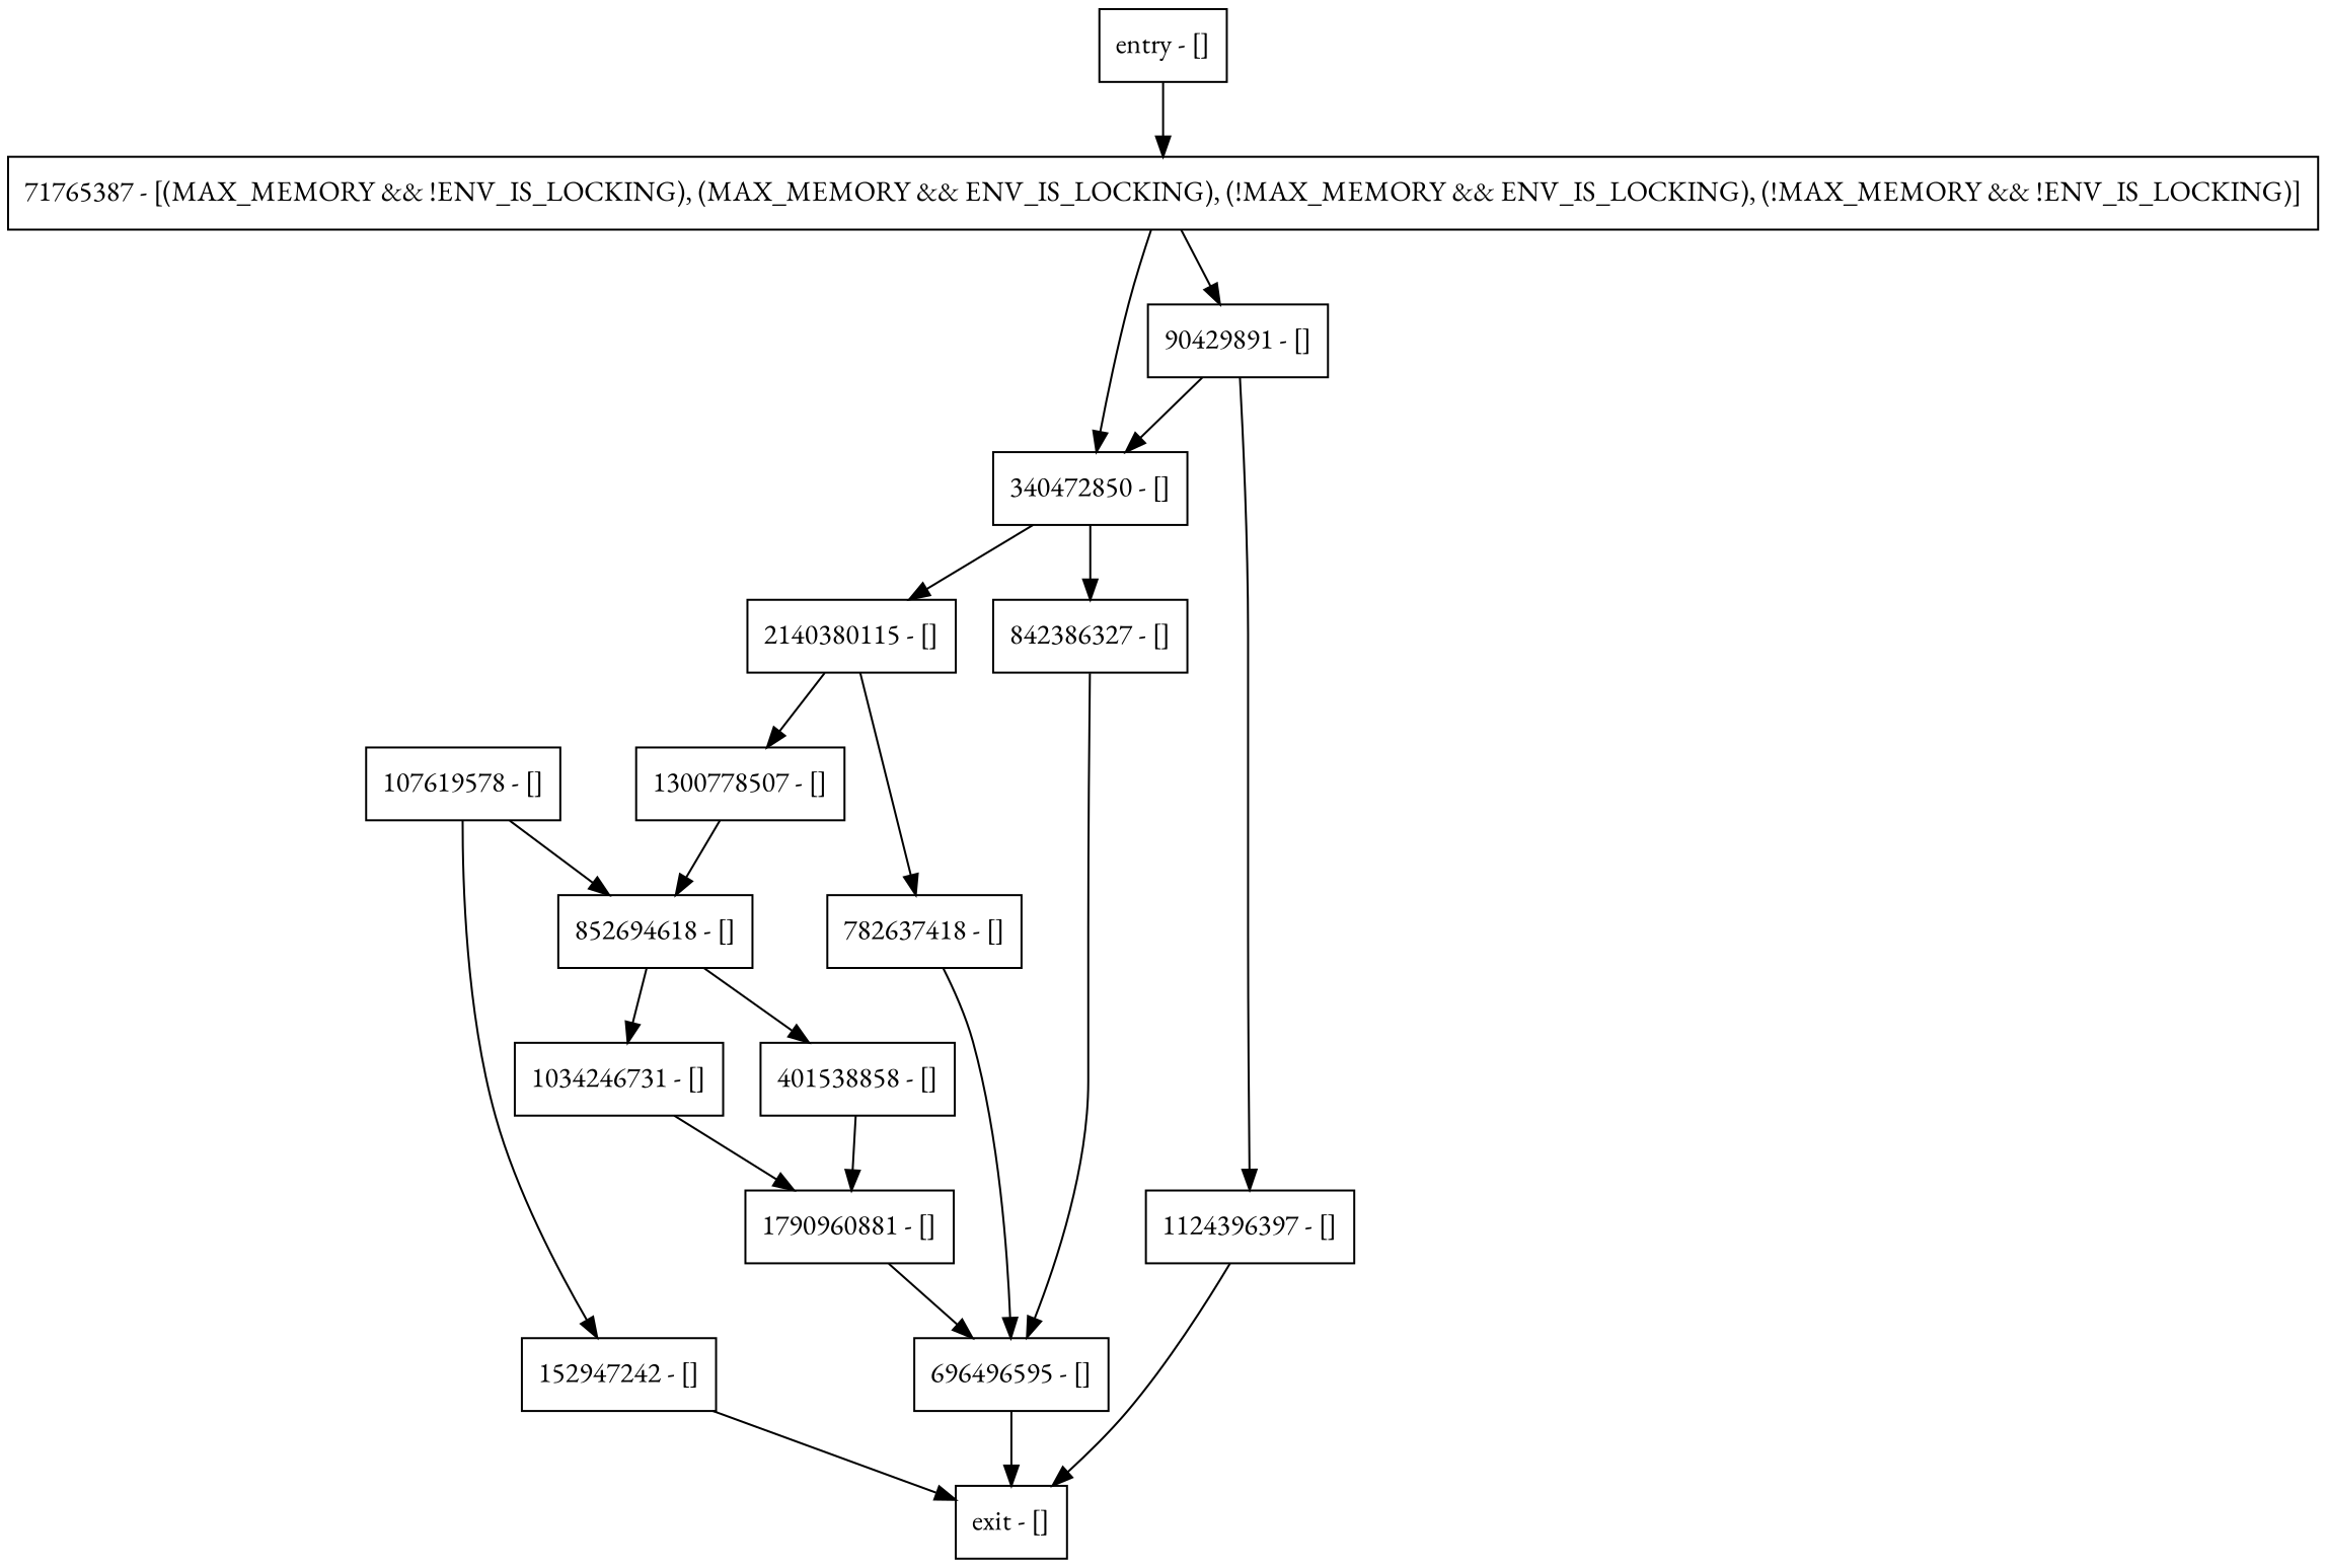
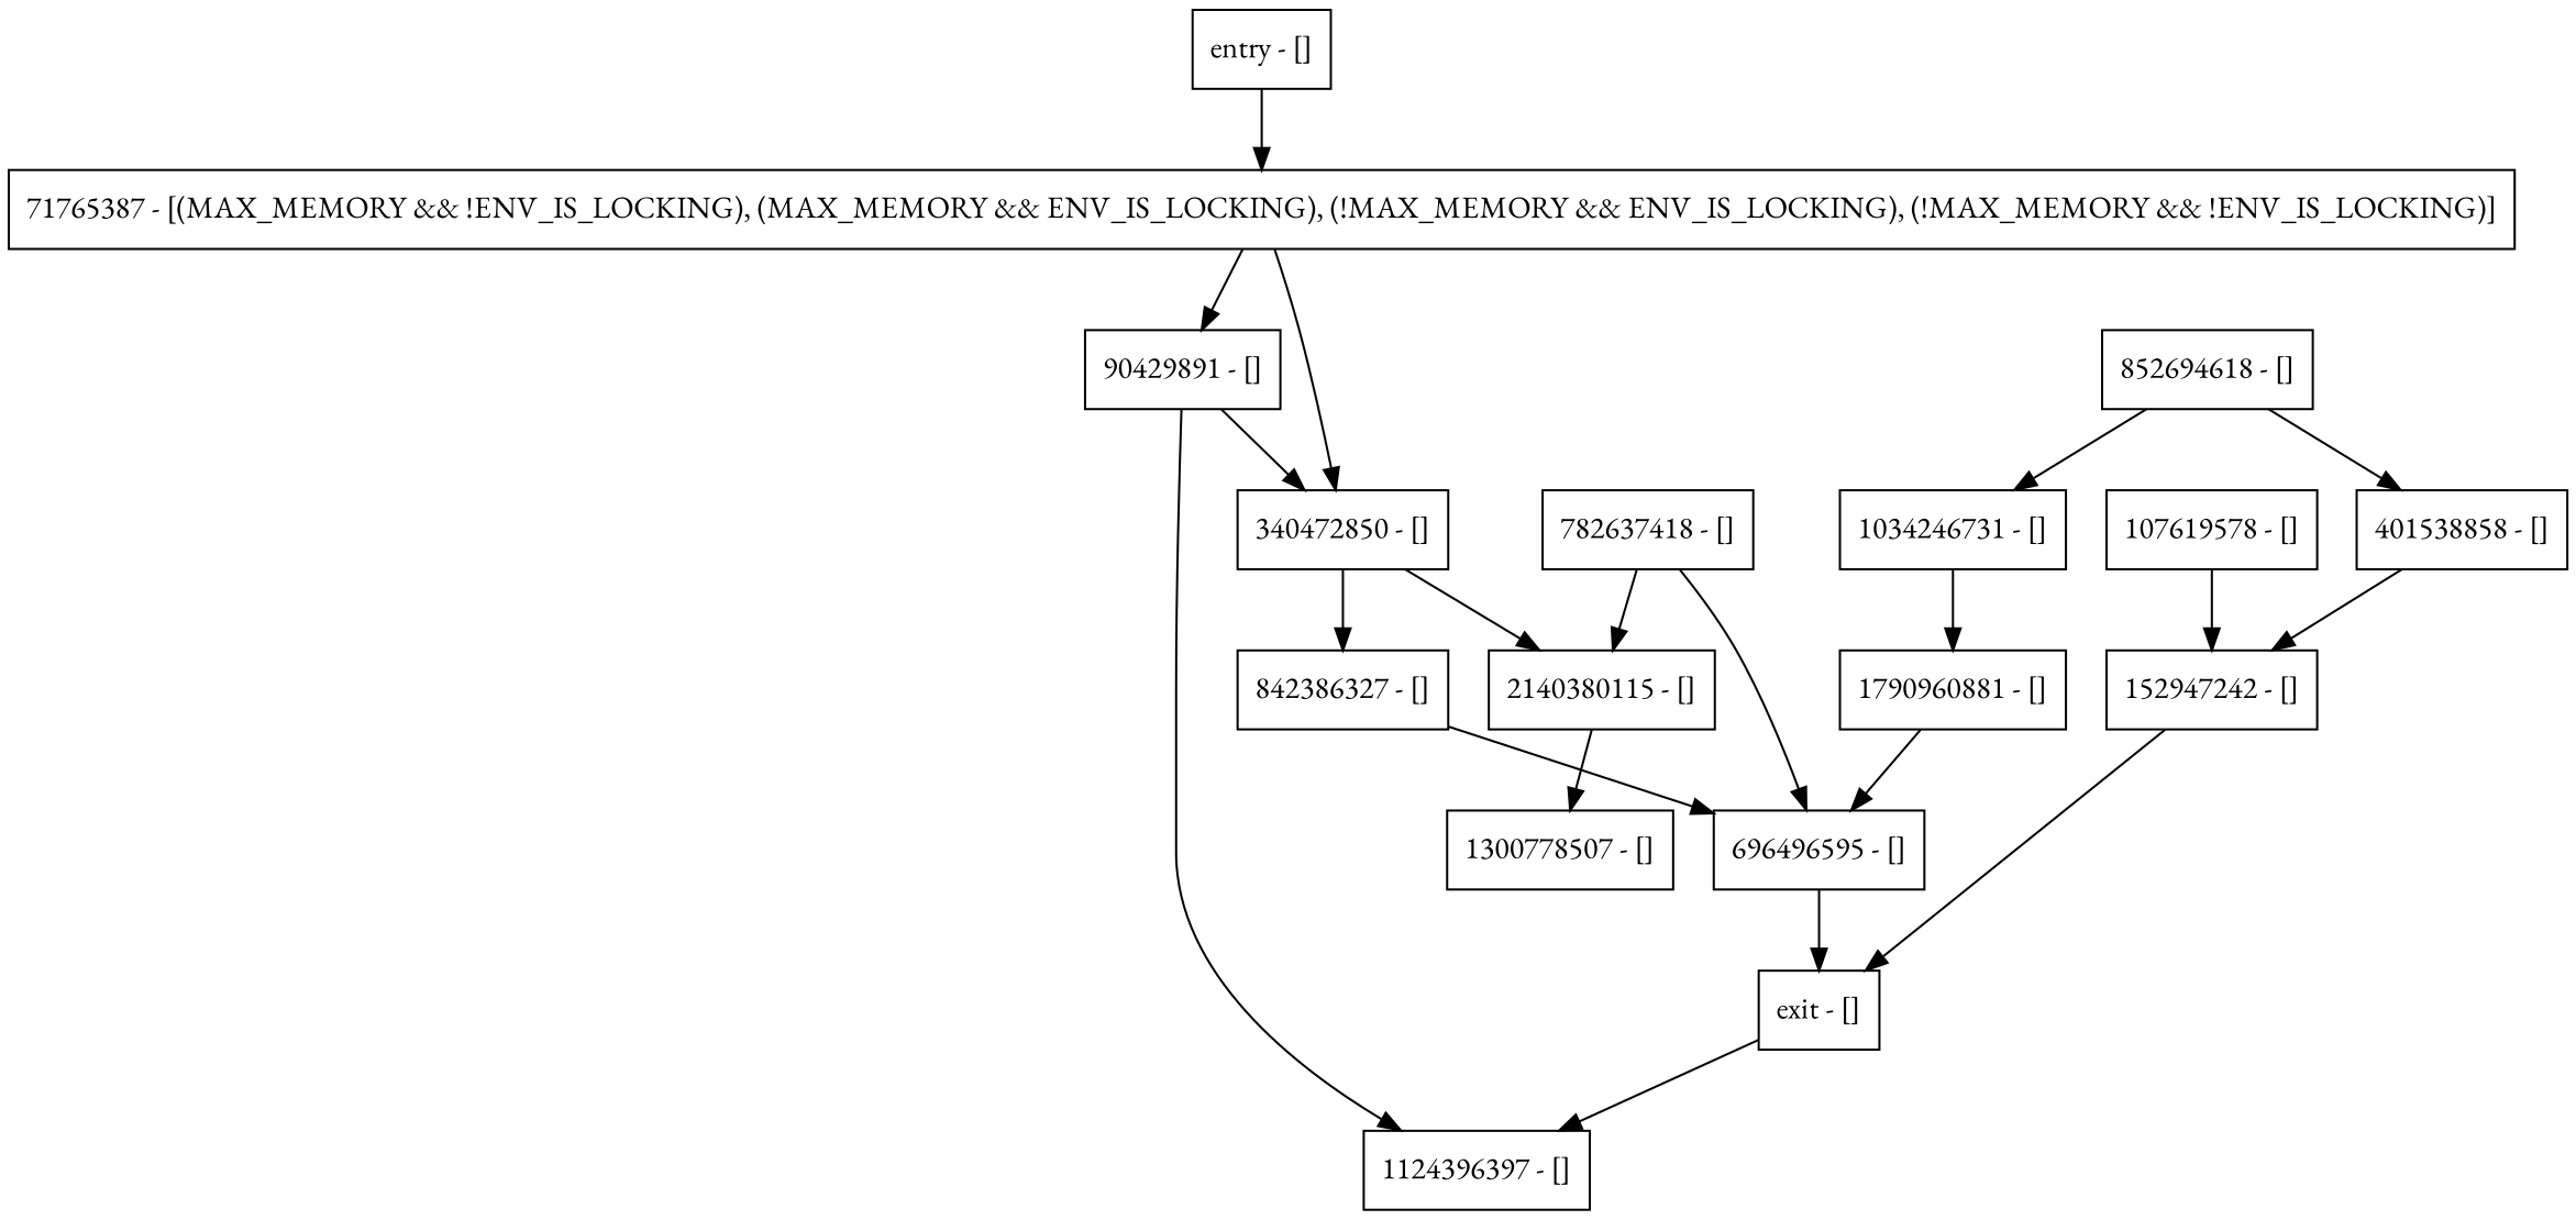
  digraph {
    fontname="EB Garamond"
    node [fontname="EB Garamond" shape=record]
    edge [fontname="EB Garamond"]
    n1 [label="71765387 - [(MAX_MEMORY && !ENV_IS_LOCKING), (MAX_MEMORY && ENV_IS_LOCKING), (!MAX_MEMORY && ENV_IS_LOCKING), (!MAX_MEMORY && !ENV_IS_LOCKING)]"]
    n2 [label="90429891 - []"]
    n3 [label="340472850 - []"]
    n4 [label="1124396397 - []"]
    n5 [label="2140380115 - []"]
    n6 [label="842386327 - []"]
    n7 [label="696496595 - []"]
    n8 [label="exit - []"]
    n9 [label="782637418 - []"]
    n10 [label="1300778507 - []"]
    n11 [label="852694618 - []"]
    n12 [label="1034246731 - []"]
    n13 [label="1790960881 - []"]
    n14 [label="107619578 - []"]
    n15 [label="152947242 - []"]
    n16 [label="401538858 - []"]
    n17 [label="entry - []"]
    n1 -> n2
    n1 -> n3
    n2 -> n3
    n2 -> n4
    n3 -> n5
    n3 -> n6
-   n4 -> n8
-   n5 -> n9
+   n8 -> n4
+   n9 -> n5
    n5 -> n10
    n6 -> n7
    n7 -> n8
    n9 -> n7
-   n10 -> n11
    n11 -> n12
    n11 -> n16
    n12 -> n13
    n13 -> n7
-   n14 -> n11
    n14 -> n15
    n15 -> n8
-   n16 -> n13
+   n16 -> n15
    n17 -> n1
  }
